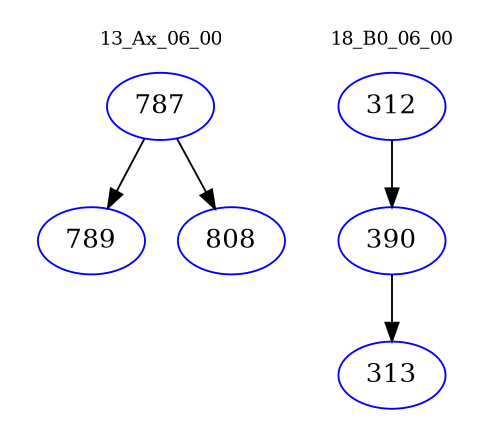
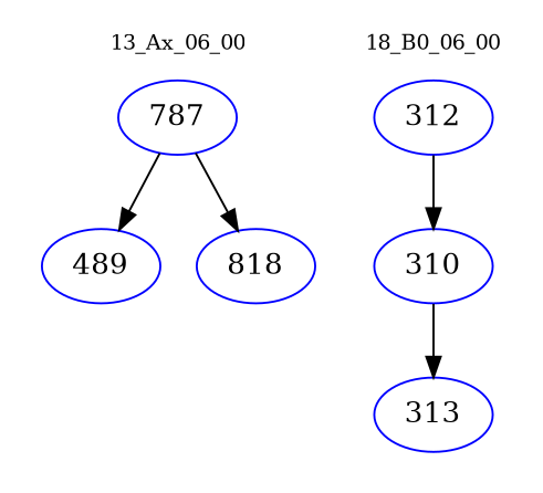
  digraph {
    node [color=blue]
    edge [color=black]
    n1 [label=787]
-   n2 [label=789]
-   n3 [label=808]
-   n4 [label=390]
+   n2 [label=489]
+   n3 [label=818]
+   n4 [label=310]
    n5 [label=313]
    n6 [label=312]
    subgraph cluster_1 {
      color=white
      fontsize=10
      label="13_Ax_06_00"
      n1
      n2
      n3
    }
    subgraph cluster_2 {
      color=white
      fontsize=10
      label="18_B0_06_00"
      n4
      n5
      n6
    }
    n1 -> n2
    n1 -> n3
    n4 -> n5
    n6 -> n4
  }
